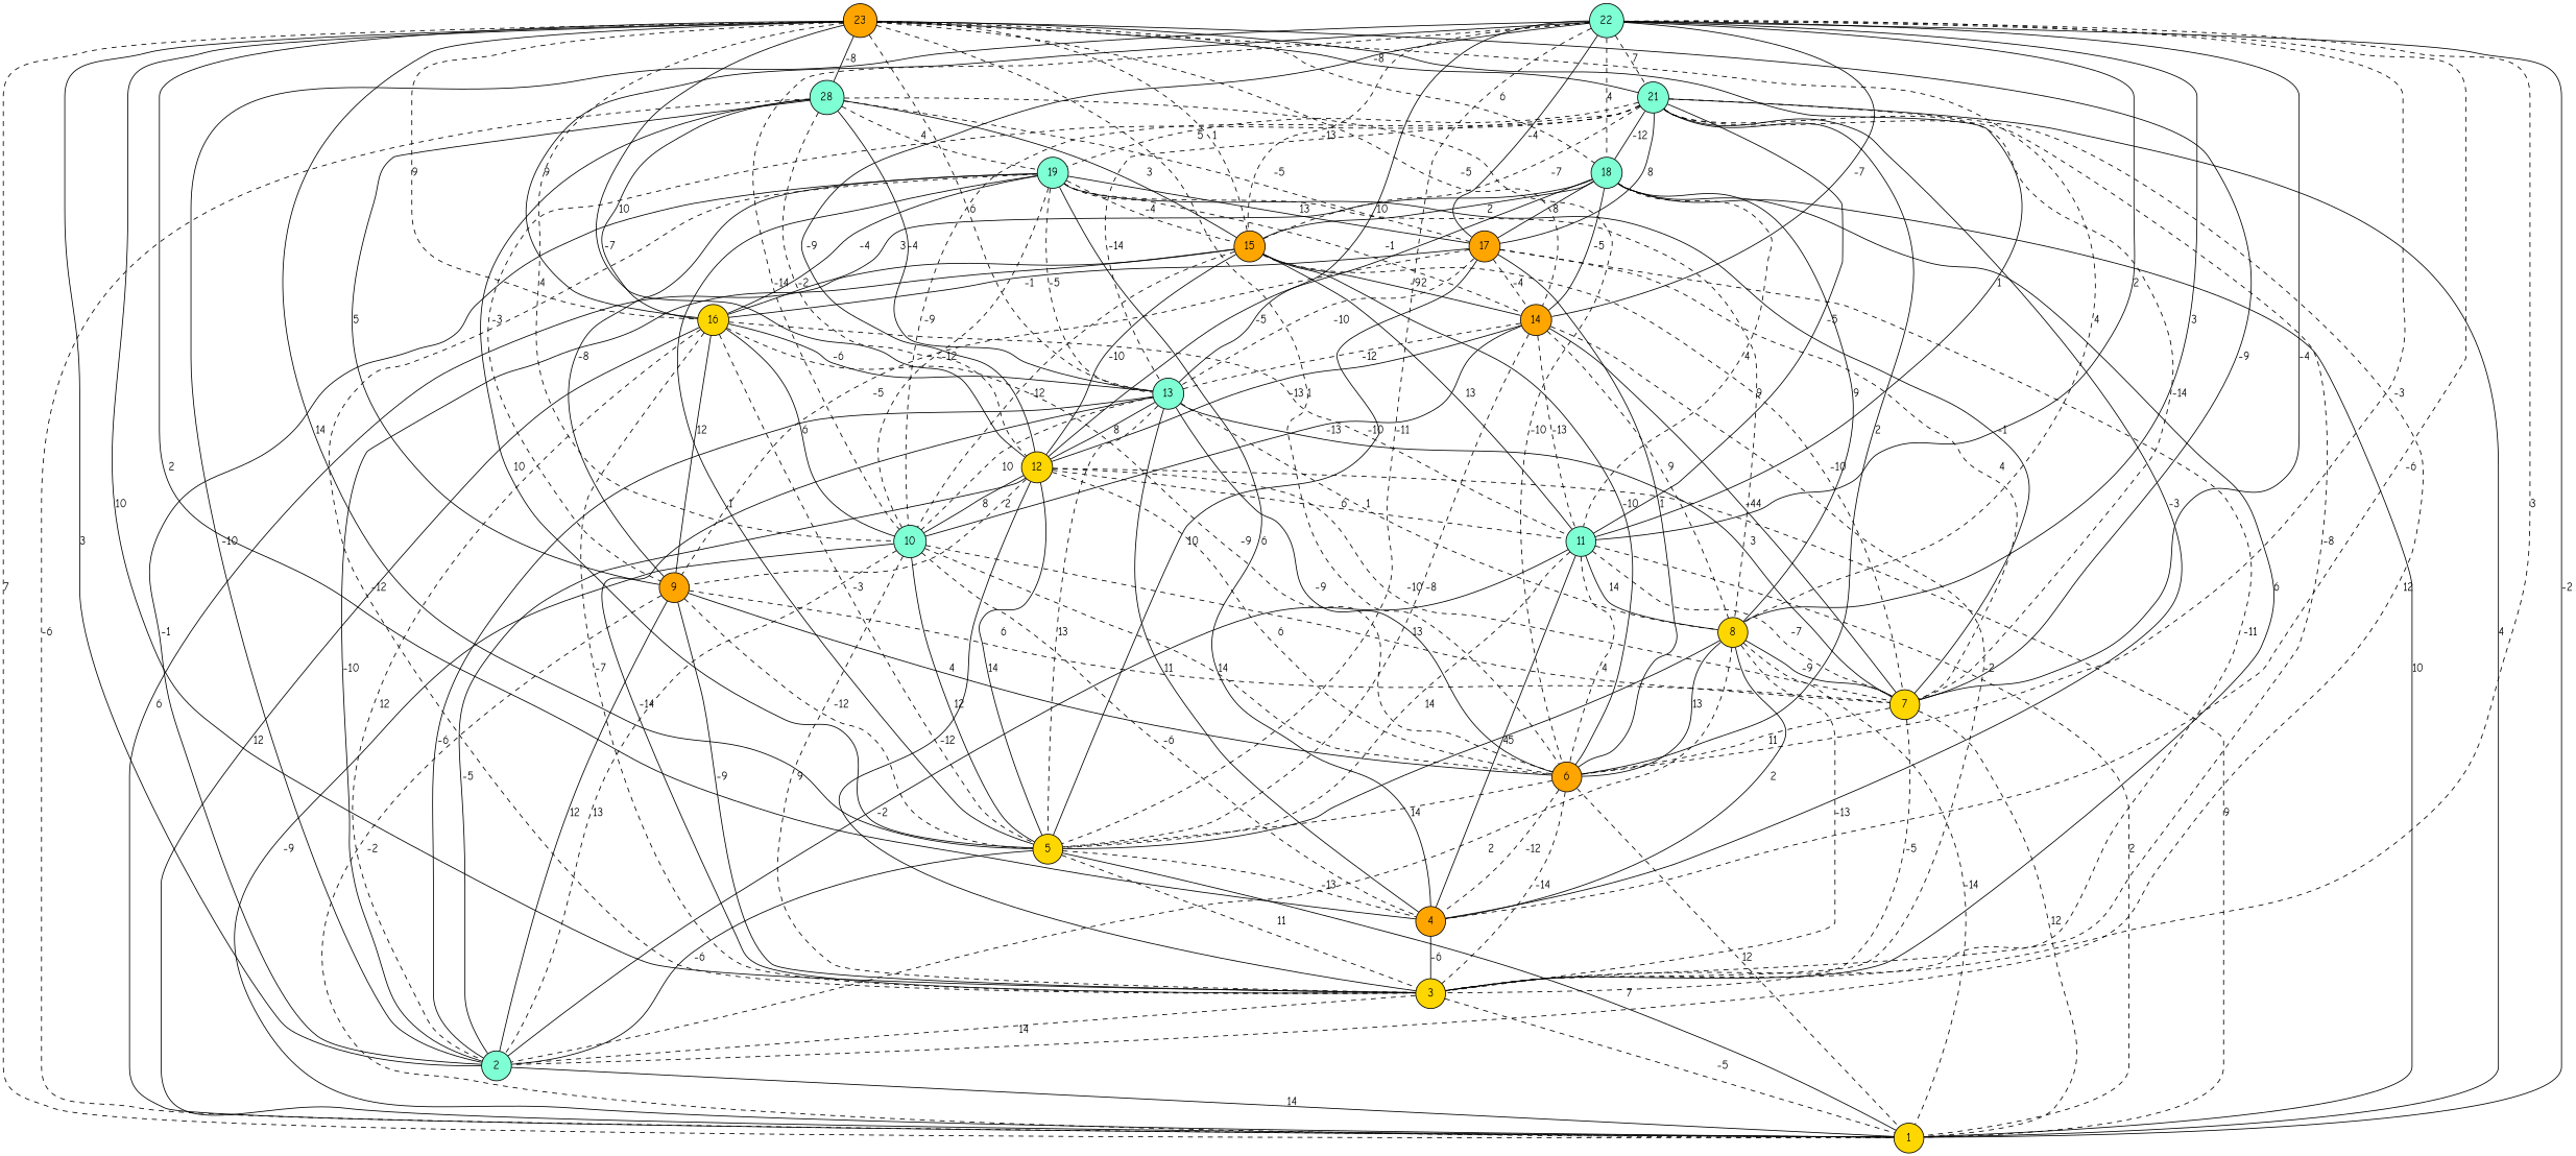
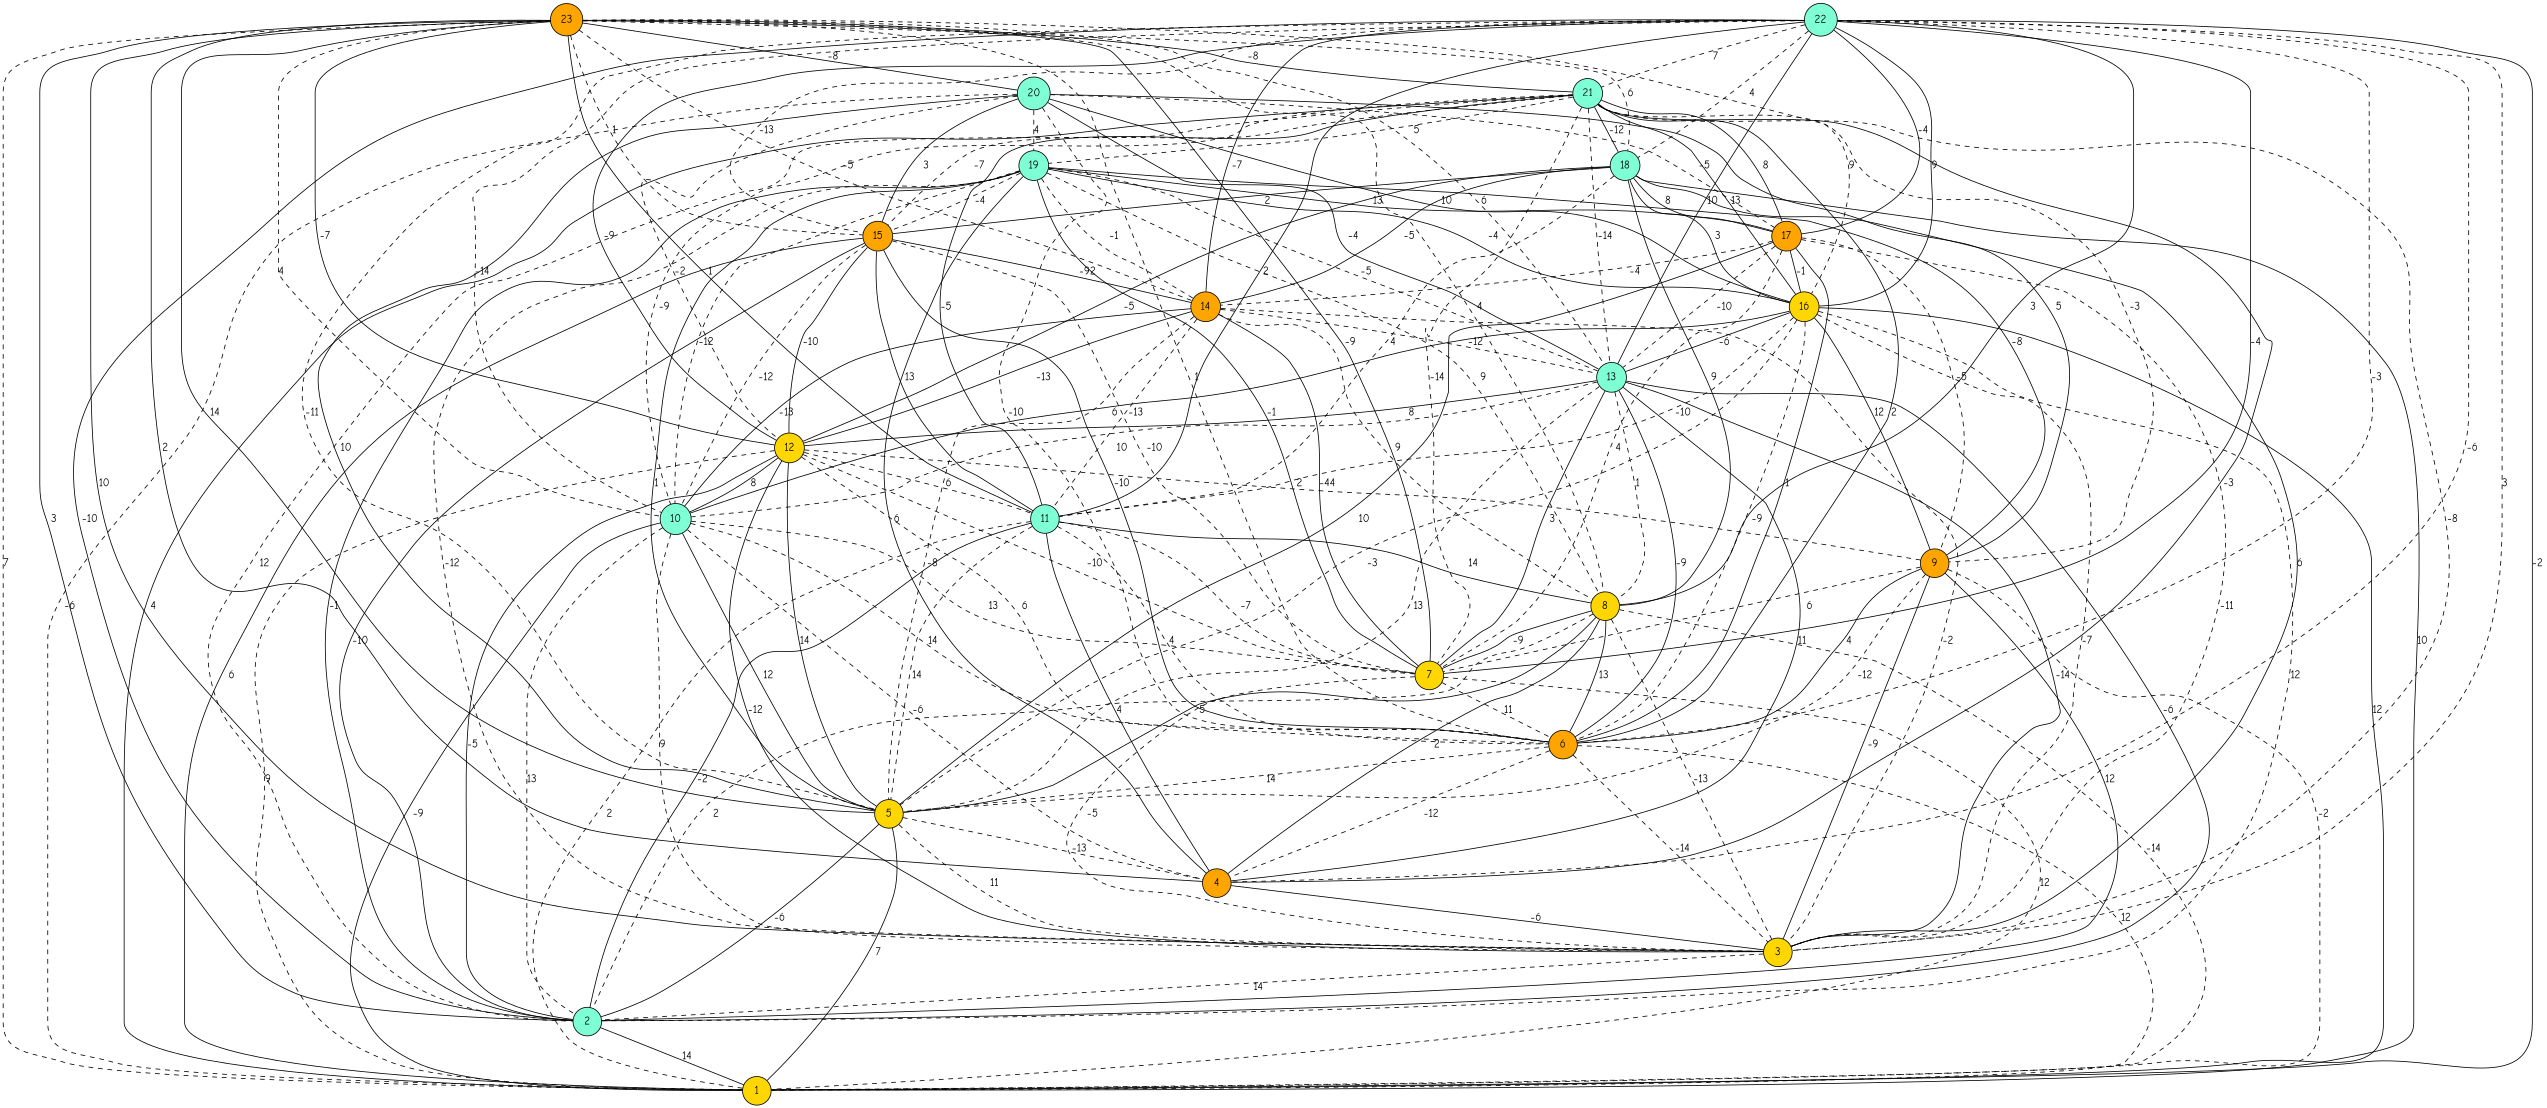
  graph {
    fontname="Comic Neue"
    node [fillcolor=aquamarine fontname="Comic Neue" shape=circle style=filled]
    edge [fontname="Comic Neue" style=dashed]
    23 [fillcolor=orange]
    1 [fillcolor=gold]
    2
    3 [fillcolor=gold]
    4 [fillcolor=orange]
    5 [fillcolor=gold]
    6 [fillcolor=orange]
    7 [fillcolor=gold]
    8 [fillcolor=gold]
    10
    11
    12 [fillcolor=gold]
    13
    14 [fillcolor=orange]
    15 [fillcolor=orange]
    16 [fillcolor=gold]
    18
-   20 [label=28]
+   20
    21
    9 [fillcolor=orange]
    17 [fillcolor=orange]
    19
    22
    23 -- 1 [label=7]
    23 -- 2 [label=3 style=solid]
    23 -- 3 [label=10 style=solid]
    23 -- 4 [label=2 style=solid]
    23 -- 5 [label=14 style=solid]
    23 -- 6 [label=1]
    23 -- 7 [label=-9 style=solid]
    23 -- 8 [label=4]
    23 -- 10 [label=4]
    23 -- 11 [label=1 style=solid]
    23 -- 12 [label=-7 style=solid]
    23 -- 13 [label=6]
    23 -- 14 [label=-5]
    23 -- 15 [label=1]
    23 -- 16 [label=9]
    23 -- 18 [label=6]
    23 -- 20 [label=-8 style=solid]
    23 -- 21 [label=-8 style=solid]
    2 -- 1 [label=14 style=solid]
-   3 -- 1 [label=-5]
    3 -- 2 [label=14]
    4 -- 3 [label=-6 style=solid]
    5 -- 1 [label=7 style=solid]
    5 -- 2 [label=-6 style=solid]
    5 -- 3 [label=11]
    5 -- 4 [label=-13]
    6 -- 1 [label=12]
    6 -- 3 [label=-14]
    6 -- 4 [label=-12]
    6 -- 5 [label=14]
    7 -- 1 [label=12]
    7 -- 3 [label=-5]
    7 -- 6 [label=11]
    8 -- 1 [label=-14]
    8 -- 2 [label=2]
    8 -- 3 [label=-13]
    8 -- 4 [label=2 style=solid]
    8 -- 5 [label=5 style=solid]
    8 -- 6 [label=13 style=solid]
    8 -- 7 [label=-9 style=solid]
    10 -- 1 [label=-9 style=solid]
    10 -- 2 [label=13]
    10 -- 3 [label=9]
    10 -- 4 [label=-6]
    10 -- 5 [label=12 style=solid]
    10 -- 6 [label=14]
    10 -- 7 [label=13]
    11 -- 1 [label=2]
    11 -- 2 [label=-2 style=solid]
    11 -- 4 [label=4 style=solid]
    11 -- 5 [label=14]
    11 -- 6 [label=4]
    11 -- 7 [label=-7]
    11 -- 8 [label=14 style=solid]
    12 -- 1 [label=9]
    12 -- 2 [label=-5 style=solid]
    12 -- 3 [label=-12 style=solid]
    12 -- 5 [label=14 style=solid]
    12 -- 6 [label=6]
    12 -- 7 [label=-10]
    12 -- 10 [label=8 style=solid]
    12 -- 11 [label=6]
    12 -- 9 [label=2]
    13 -- 2 [label=-6 style=solid]
    13 -- 3 [label=-14 style=solid]
    13 -- 4 [label=11 style=solid]
    13 -- 5 [label=13]
    13 -- 6 [label=-9 style=solid]
    13 -- 7 [label=3 style=solid]
    13 -- 8 [label=1]
    13 -- 10 [label=10]
    13 -- 12 [label=8 style=solid]
    14 -- 3 [label=-2]
    14 -- 5 [label=-8]
    14 -- 7 [label=-44 style=solid]
    14 -- 8 [label=9]
    14 -- 10 [label=-13 style=solid]
    14 -- 11 [label=-13]
    14 -- 12 [label=-13 style=solid]
    14 -- 13 [label=-12]
    15 -- 1 [label=6 style=solid]
    15 -- 2 [label=-10 style=solid]
    15 -- 6 [label=-10 style=solid]
    15 -- 7 [label=-10]
    15 -- 10 [label=-12]
    15 -- 11 [label=13 style=solid]
    15 -- 12 [label=-10 style=solid]
    15 -- 14 [label=-92 style=solid]
    16 -- 1 [label=12 style=solid]
    16 -- 2 [label=12]
    16 -- 3 [label=-7]
    16 -- 5 [label=-3]
    16 -- 6 [label=-9]
    16 -- 10 [label=6 style=solid]
    16 -- 11 [label=-10]
    16 -- 13 [label=-6 style=solid]
    16 -- 9 [label=12 style=solid]
    18 -- 1 [label=10 style=solid]
    18 -- 3 [label=6 style=solid]
    18 -- 8 [label=9 style=solid]
    18 -- 11 [label=4]
    18 -- 12 [label=-5 style=solid]
    18 -- 14 [label=-5 style=solid]
    18 -- 15 [label=2 style=solid]
    18 -- 16 [label=3 style=solid]
    18 -- 17 [label=8 style=solid]
    20 -- 1 [label=-6]
    20 -- 5 [label=10 style=solid]
    20 -- 6 [label=-10]
    20 -- 12 [label=-2]
    20 -- 13 [label=-4 style=solid]
    20 -- 15 [label=3 style=solid]
    20 -- 16 [label=10 style=solid]
    20 -- 9 [label=5 style=solid]
    20 -- 17 [label=-5]
    20 -- 19 [label=4]
    21 -- 1 [label=4 style=solid]
    21 -- 2 [label=12]
    21 -- 3 [label=-8]
    21 -- 4 [label=-3 style=solid]
    21 -- 6 [label=2 style=solid]
    21 -- 7 [label=-14]
    21 -- 10 [label=-9]
    21 -- 11 [label=-5 style=solid]
    21 -- 13 [label=-14]
    21 -- 15 [label=-7]
+   21 -- 16 [label=13 style=solid]
    21 -- 18 [label=-12 style=solid]
    21 -- 9 [label=-3]
    21 -- 17 [label=8 style=solid]
    21 -- 19 [label=5]
    9 -- 1 [label=-2]
    9 -- 2 [label=12 style=solid]
    9 -- 3 [label=-9 style=solid]
    9 -- 5 [label=-12]
    9 -- 6 [label=4 style=solid]
    9 -- 7 [label=6]
    17 -- 3 [label=-11]
    17 -- 5 [label=10 style=solid]
    17 -- 6 [label=1 style=solid]
    17 -- 7 [label=4]
    17 -- 13 [label=-10]
    17 -- 14 [label=-4]
    17 -- 16 [label=-1 style=solid]
    17 -- 9 [label=-5]
    19 -- 2 [label=-1 style=solid]
    19 -- 3 [label=-12]
    19 -- 4 [label=6 style=solid]
    19 -- 5 [label=1 style=solid]
    19 -- 7 [label=-1 style=solid]
    19 -- 8 [label=9]
    19 -- 10 [label=-12]
    19 -- 13 [label=-5]
    19 -- 14 [label=-1]
    19 -- 15 [label=-4]
    19 -- 16 [label=-4 style=solid]
    19 -- 9 [label=-8 style=solid]
    19 -- 17 [label=13 style=solid]
    22 -- 1 [label=-2 style=solid]
    22 -- 2 [label=-10 style=solid]
    22 -- 3 [label=3]
    22 -- 4 [label=-6]
    22 -- 5 [label=-11]
    22 -- 6 [label=-3]
    22 -- 7 [label=-4 style=solid]
    22 -- 8 [label=3 style=solid]
    22 -- 10 [label=-14]
    22 -- 11 [label=2 style=solid]
    22 -- 12 [label=-9 style=solid]
    22 -- 13 [label=10 style=solid]
    22 -- 14 [label=-7 style=solid]
    22 -- 15 [label=-13]
    22 -- 16 [label=9 style=solid]
    22 -- 18 [label=4]
    22 -- 21 [label=7]
    22 -- 17 [label=-4 style=solid]
  }
